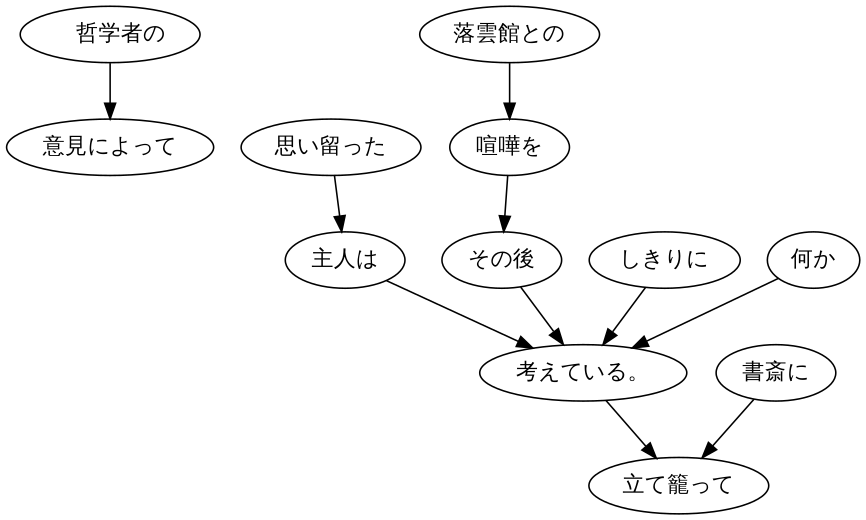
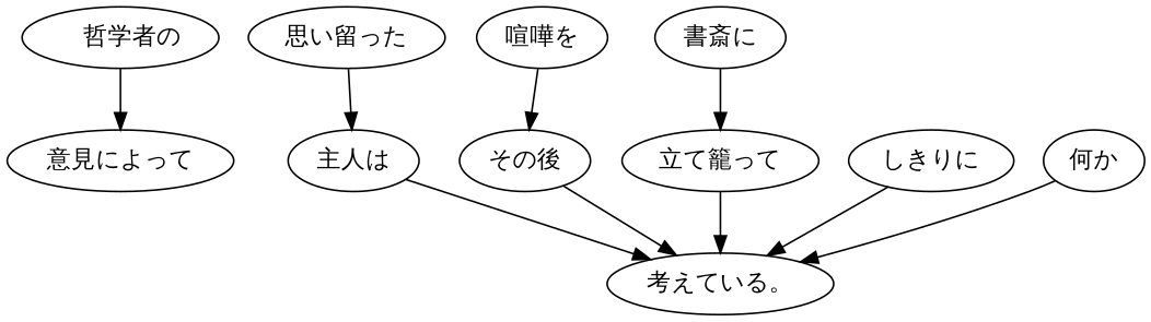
  digraph {
    fontname=Lato
    node [fontname=Lato]
    edge [fontname=Lato]
    n1 [label="　哲学者の"]
    n2 [label="意見によって"]
    n3 [label="思い留った"]
    n4 [label="主人は"]
-   n5 [label="落雲館との"]
    n6 [label="喧嘩を"]
    n7 [label="その後"]
    n8 [label="考えている。"]
    n9 [label="書斎に"]
    n10 [label="立て籠って"]
    n11 [label="しきりに"]
    n12 [label="何か"]
    n1 -> n2
    n3 -> n4
    n4 -> n8
-   n5 -> n6
    n6 -> n7
    n7 -> n8
    n9 -> n10
-   n8 -> n10
+   n10 -> n8
    n11 -> n8
    n12 -> n8
  }
